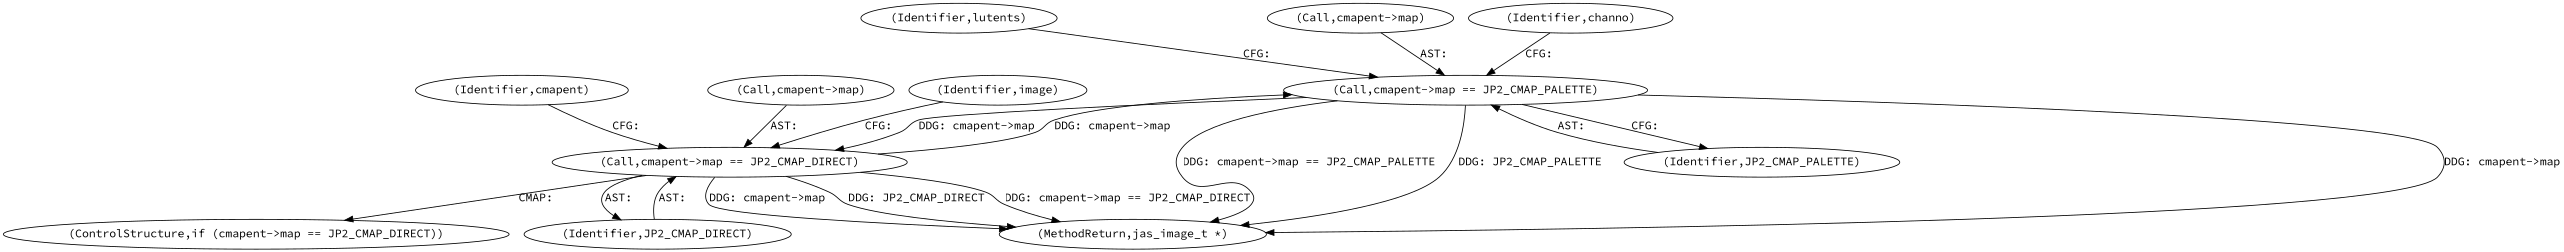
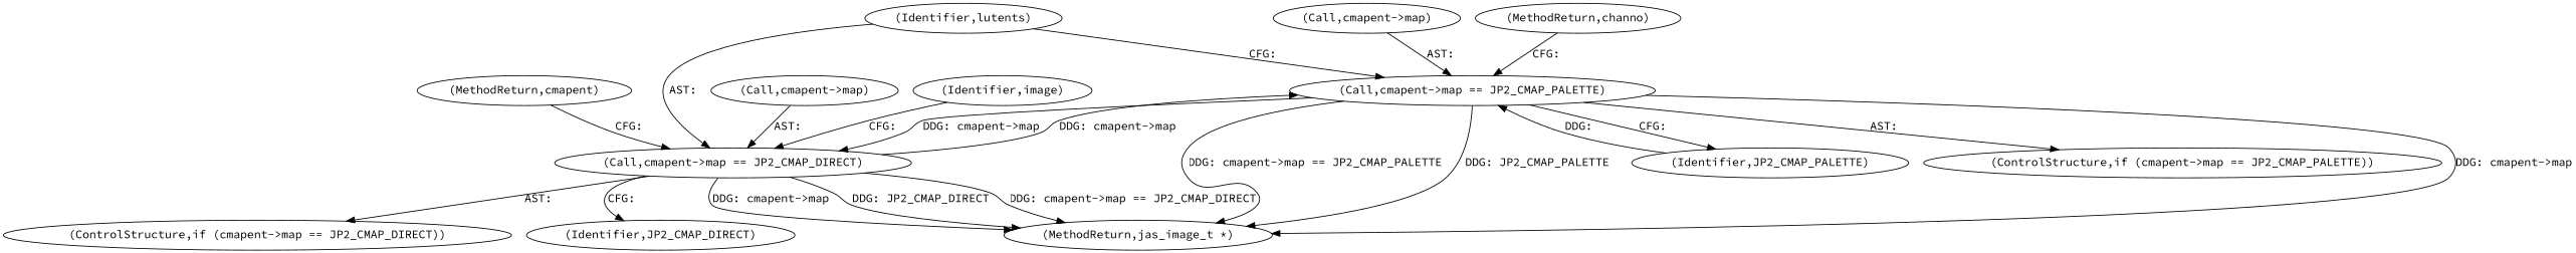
  digraph {
    fontname="Source Code Pro"
    node [fontname="Source Code Pro"]
    edge [fontname="Source Code Pro"]
    n1 [label="(Call,cmapent->map == JP2_CMAP_PALETTE)"]
    n2 [label="(Call,cmapent->map == JP2_CMAP_DIRECT)"]
+   n3 [label="(ControlStructure,if (cmapent->map == JP2_CMAP_PALETTE))"]
    n4 [label="(MethodReturn,jas_image_t *)"]
    n5 [label="(Identifier,JP2_CMAP_PALETTE)"]
    n6 [label="(ControlStructure,if (cmapent->map == JP2_CMAP_DIRECT))"]
    n7 [label="(Identifier,JP2_CMAP_DIRECT)"]
    n8 [label="(Call,cmapent->map)"]
    n9 [label="(Call,cmapent->map)"]
-   n10 [label="(Identifier,cmapent)"]
+   n10 [label="(MethodReturn,cmapent)"]
    n11 [label="(Identifier,lutents)"]
-   n12 [label="(Identifier,channo)"]
+   n12 [label="(MethodReturn,channo)"]
    n13 [label="(Identifier,image)"]
    n1 -> n2 [label="DDG: cmapent->map"]
+   n1 -> n3 [label="AST: "]
    n1 -> n4 [label="DDG: JP2_CMAP_PALETTE"]
    n1 -> n4 [label="DDG: cmapent->map"]
    n1 -> n4 [label="DDG: cmapent->map == JP2_CMAP_PALETTE"]
    n1 -> n5 [label="CFG: "]
    n2 -> n1 [label="DDG: cmapent->map"]
    n2 -> n4 [label="DDG: JP2_CMAP_DIRECT"]
    n2 -> n4 [label="DDG: cmapent->map == JP2_CMAP_DIRECT"]
    n2 -> n4 [label="DDG: cmapent->map"]
-   n2 -> n6 [label="CMAP: "]
-   n2 -> n7 [label="AST: "]
-   n5 -> n1 [label="AST: "]
-   n7 -> n2 [label="AST: "]
+   n2 -> n6 [label="AST: "]
+   n2 -> n7 [label="CFG: "]
+   n5 -> n1 [label="DDG: "]
+   n11 -> n2 [label="AST: "]
    n8 -> n1 [label="AST: "]
    n9 -> n2 [label="AST: "]
    n10 -> n2 [label="CFG: "]
    n11 -> n1 [label="CFG: "]
    n12 -> n1 [label="CFG: "]
    n13 -> n2 [label="CFG: "]
  }
